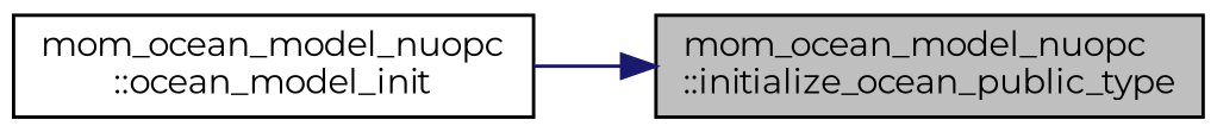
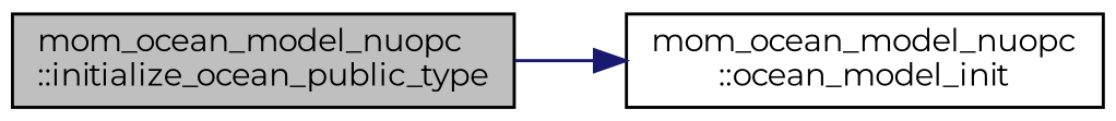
  digraph {
    rankdir=RL
    fontname=Montserrat
    node [color=black fontname=Montserrat fontsize=10 shape=record style=filled]
    n1 [fillcolor=grey75 fontcolor=black height=0.2 label="mom_ocean_model_nuopc\l::initialize_ocean_public_type" width=0.4]
    n2 [fillcolor=white height=0.2 label="mom_ocean_model_nuopc\l::ocean_model_init" width=0.4]
-   n1 -> n2 [color=midnightblue dir=back fontname=Montserrat fontsize=10 labelfontname=Helvetica labelfontsize=10 style=solid]
+   n2 -> n1 [color=midnightblue dir=back fontname=Montserrat fontsize=10 labelfontname=Helvetica labelfontsize=10 style=solid]
  }
